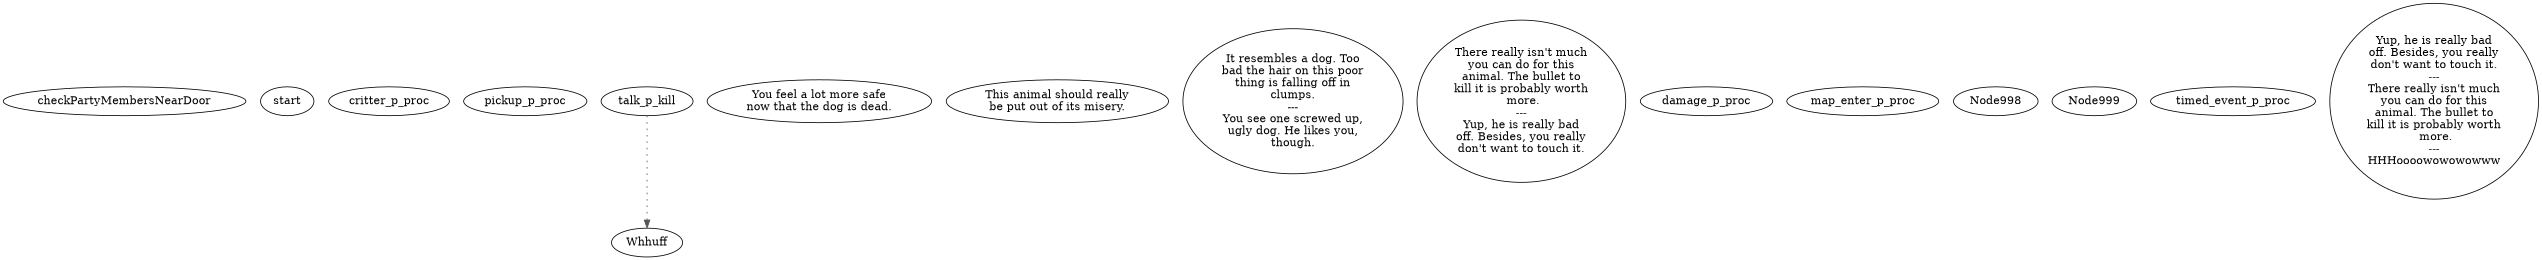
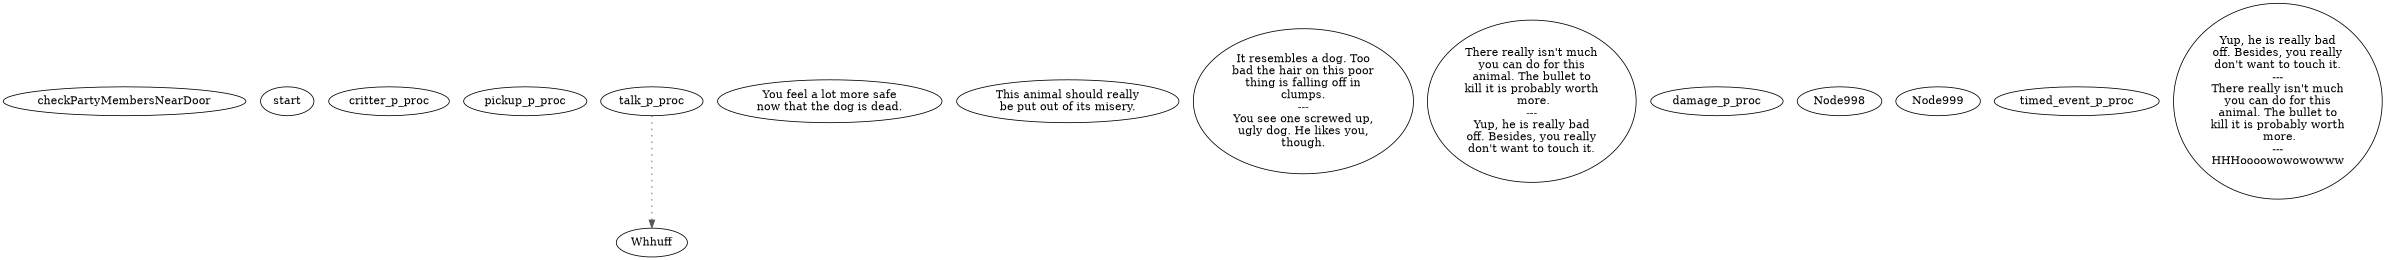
  digraph {
    node [color="#000000" fillcolor="#FFFFFF" style=filled]
    checkPartyMembersNearDoor
    start
    critter_p_proc
    pickup_p_proc
-   talk_p_proc [label=talk_p_kill]
+   talk_p_proc
    n6 [label=Whhuff]
    n7 [label="You feel a lot more safe\nnow that the dog is dead."]
    n8 [label="This animal should really\nbe put out of its misery."]
    n9 [label="It resembles a dog. Too\nbad the hair on this poor\nthing is falling off in\nclumps.\n---\nYou see one screwed up,\nugly dog. He likes you,\nthough."]
    n10 [label="There really isn't much\nyou can do for this\nanimal. The bullet to\nkill it is probably worth\n more.\n---\nYup, he is really bad\noff. Besides, you really\ndon't want to touch it."]
    damage_p_proc
-   map_enter_p_proc
    Node998
    Node999
    timed_event_p_proc
    n16 [label="Yup, he is really bad\noff. Besides, you really\ndon't want to touch it.\n---\nThere really isn't much\nyou can do for this\nanimal. The bullet to\nkill it is probably worth\n more.\n---\nHHHoooowowowowww"]
    talk_p_proc -> n6 [color="#555555" style=dotted]
  }
